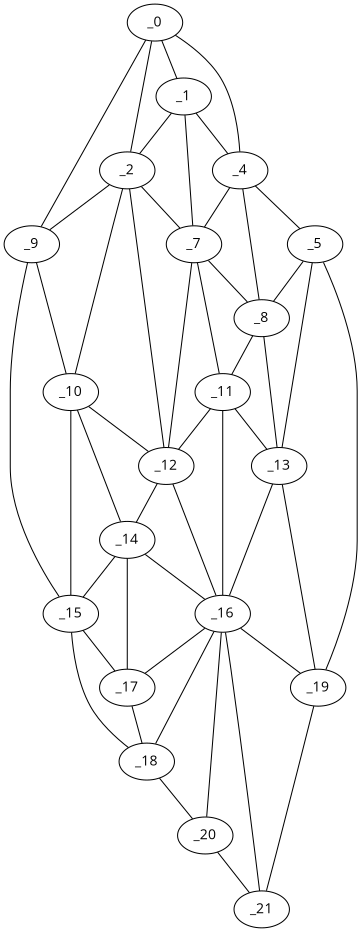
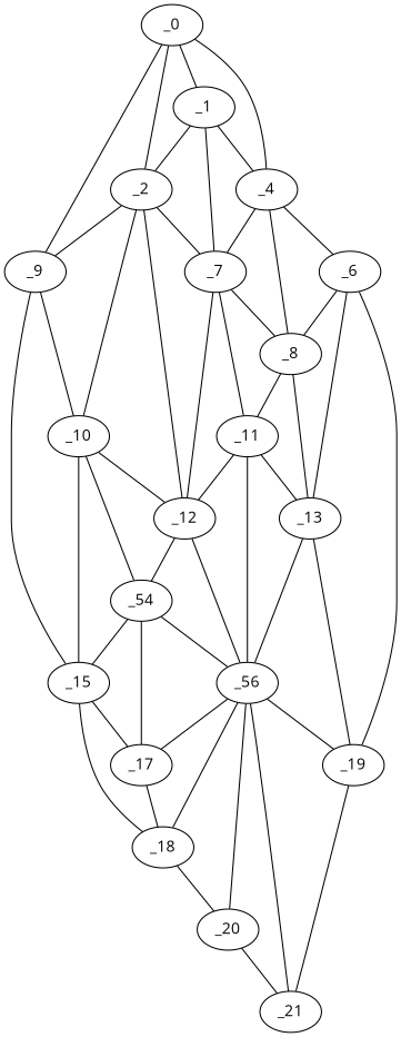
  graph {
    fontname="Open Sans"
    node [fontname="Open Sans" x=73 y=25]
    edge [fontname="Open Sans" valence=2]
    _0 [x=34]
    _1 [x=45 y=31]
    _2 [x=50 y=46]
    _4 [x=53 y=22]
    _9 [x=69 y=71]
    _7 [x=61 y=37]
    _10 [x=72 y=59]
    _12 [y=47]
-   _5 [x=59 y=13]
+   _5 [x=59 y=13 label=_6]
    _8 [x=64 y=23]
    _15 [x=88 y=68]
    _11 [y=35]
-   _14 [x=84 y=50]
-   _16 [x=90 y=40]
+   _14 [x=84 y=50 label=_54]
+   _16 [x=90 y=40 label=_56]
    _13 [x=78]
    _19 [x=110 y=28]
    _17 [x=93 y=59]
    _18 [x=105 y=54]
    _21 [x=115 y=37]
    _20 [x=113 y=47]
    _0 -- _1 [valence=1]
    _0 -- _2 [valence=1]
    _0 -- _4
    _0 -- _9 [valence=1]
    _1 -- _2
    _1 -- _4
    _1 -- _7 [valence=1]
    _2 -- _9
    _2 -- _7
    _2 -- _10 [valence=1]
    _2 -- _12
    _4 -- _7 [valence=1]
    _4 -- _5 [valence=1]
    _4 -- _8
    _9 -- _10
    _9 -- _15 [valence=1]
    _7 -- _12 [valence=1]
    _7 -- _8
    _7 -- _11 [valence=1]
    _10 -- _12 [valence=1]
    _10 -- _15 [valence=1]
    _10 -- _14
    _12 -- _14
    _12 -- _16
    _5 -- _8 [valence=1]
    _5 -- _13 [valence=1]
    _5 -- _19 [valence=1]
    _8 -- _11
    _8 -- _13 [valence=1]
    _15 -- _17
    _15 -- _18 [valence=1]
    _11 -- _12
    _11 -- _16
    _11 -- _13
    _14 -- _15
    _14 -- _16
    _14 -- _17 [valence=1]
    _16 -- _19
    _16 -- _17
    _16 -- _18
    _16 -- _21
    _16 -- _20
    _13 -- _16 [valence=1]
    _13 -- _19
    _19 -- _21 [valence=1]
    _17 -- _18 [valence=1]
    _18 -- _20 [valence=1]
    _20 -- _21 [valence=1]
  }
